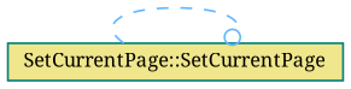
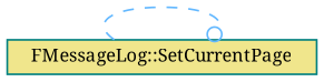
  digraph {
    rankdir=LR
    fontname="Noto Serif"
-   n1 [color=teal fillcolor=khaki fontcolor=black fontname="Noto Serif" fontsize=10 height=0.2 label="SetCurrentPage::SetCurrentPage" shape=box style=filled width=0.4]
+   n1 [color=teal fillcolor=khaki fontcolor=black fontname="Noto Serif" fontsize=10 height=0.2 label="FMessageLog::SetCurrentPage" shape=box style=filled width=0.4]
    n1 -> n1 [color=steelblue1 fontname="Noto Serif" fontsize=10 labelfontname=Helvetica labelfontsize=10 style=dashed arrowhead=odot]
  }
